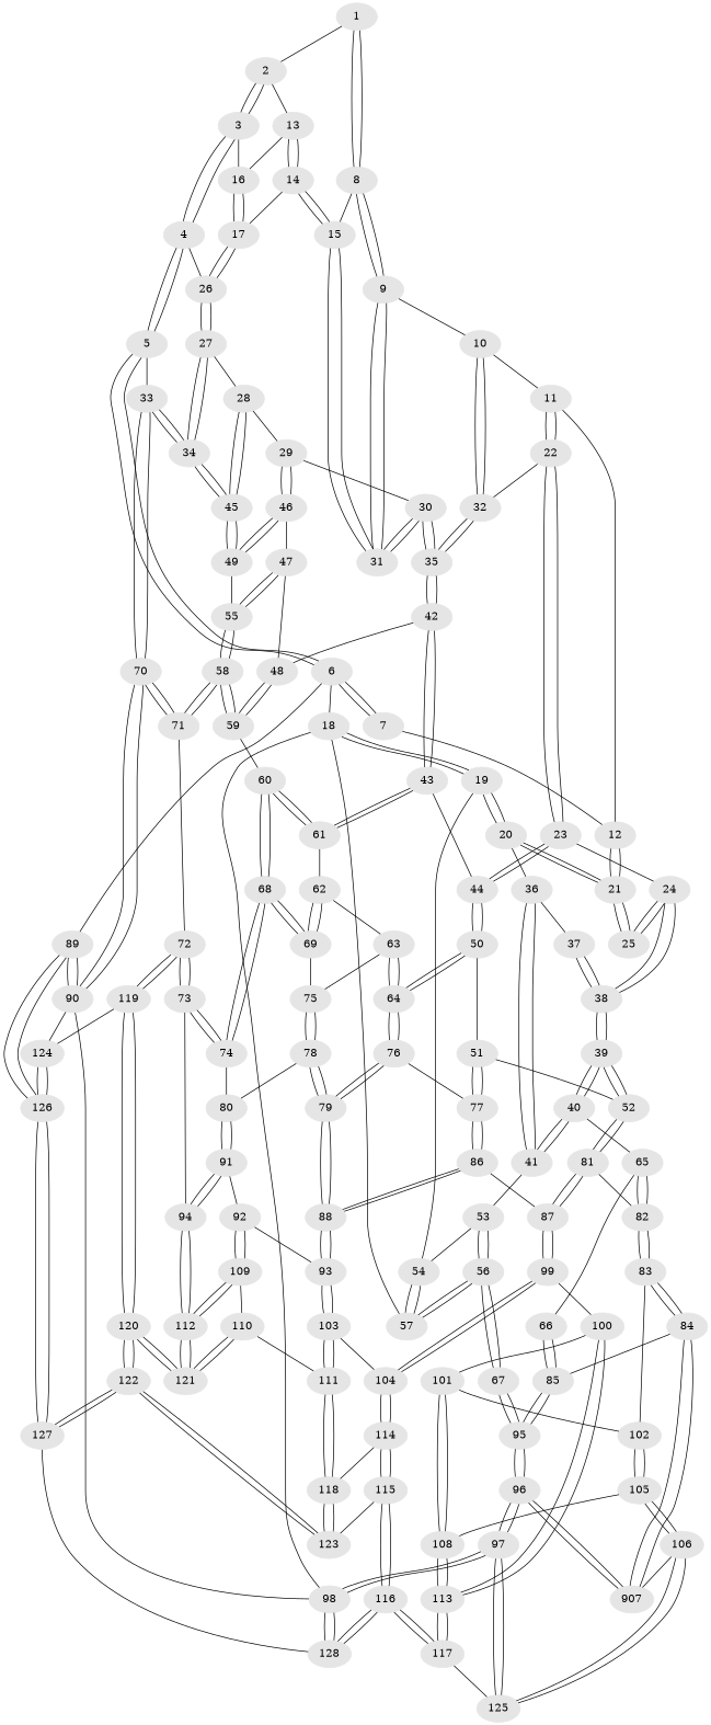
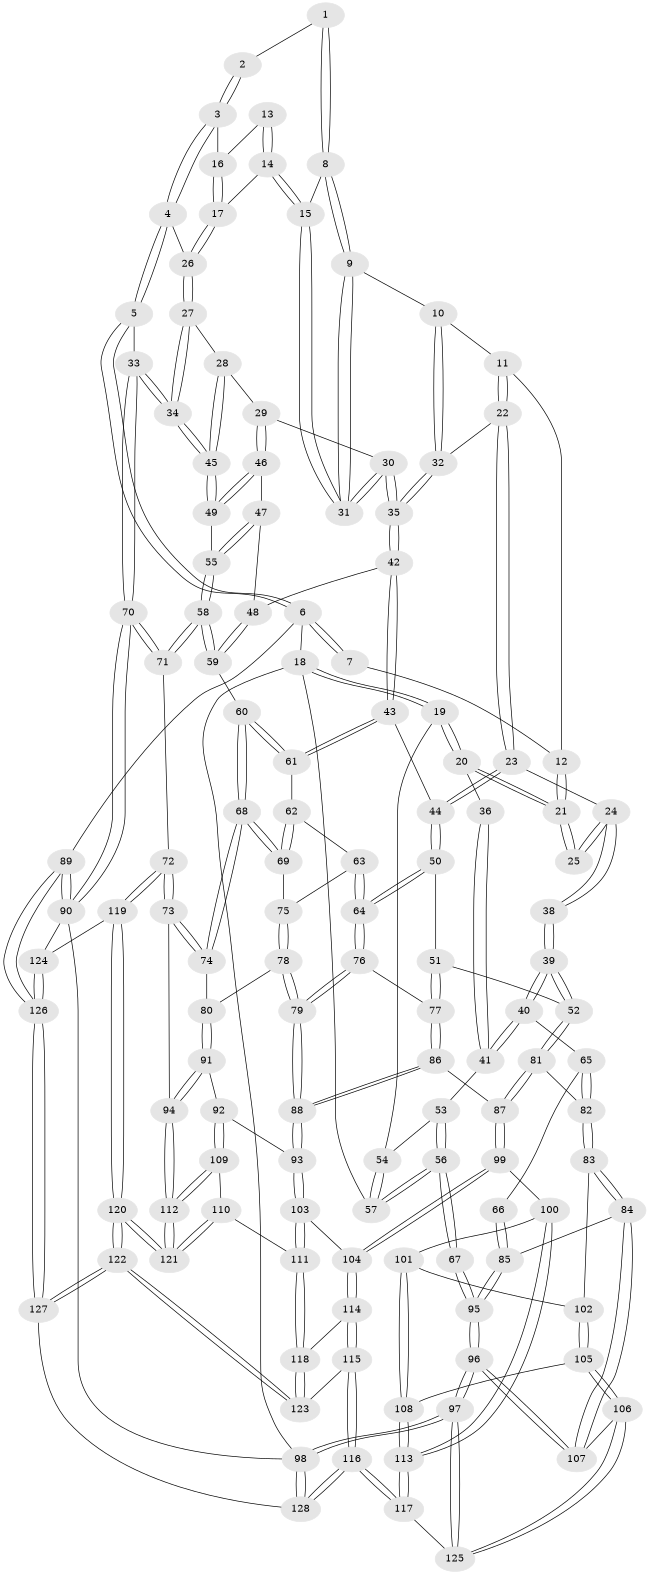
  graph {
    node [color=gray90 style=filled]
    1
    2
    8
    3
    13
    9
    15
    4
    16
    14
    5
    26
    17
    6
    33
    27
    7
    18
    89
    34
    70
    12
    19
    57
    98
    90
    126
    21
    10
    31
    11
    32
    22
    35
    23
    25
    20
    54
    128
    36
-   37
    41
    24
    44
    38
    50
    39
    28
    29
    45
    30
    46
    49
    47
    42
    71
    43
    48
    53
    40
    52
    65
    81
    66
    82
    56
    61
    59
    62
    51
    64
    55
    58
    60
    77
    76
    86
    87
    67
    95
    72
    68
    69
    74
    63
    75
    78
    79
    85
    83
    96
    80
    124
    73
    119
    94
    120
    112
    91
    88
    93
    92
    99
    84
    102
-   107 [label=907]
+   107
    105
    100
    104
    103
    127
    109
    110
    111
    121
    97
    125
    101
    113
    114
    108
    117
    106
    118
    115
    123
    116
    122
    1 -- 2
    1 -- 8
    1 -- 8
    2 -- 3
    2 -- 3
-   2 -- 13
    8 -- 9
    8 -- 9
    8 -- 15
    3 -- 4
    3 -- 4
    3 -- 16
    13 -- 16
    13 -- 14
    13 -- 14
    9 -- 10
    9 -- 31
    9 -- 31
    15 -- 31
    15 -- 31
    4 -- 5
    4 -- 5
    4 -- 26
    16 -- 17
    16 -- 17
    14 -- 15
    14 -- 15
    14 -- 17
    5 -- 6
    5 -- 6
    5 -- 33
    26 -- 27
    26 -- 27
    17 -- 26
    17 -- 26
    6 -- 7
    6 -- 7
    6 -- 18
    6 -- 89
    33 -- 34
    33 -- 34
    33 -- 70
    33 -- 70
    27 -- 34
    27 -- 34
    27 -- 28
    7 -- 12
    18 -- 19
    18 -- 19
    18 -- 57
    18 -- 98
    89 -- 90
    89 -- 90
    89 -- 126
    89 -- 126
    34 -- 45
    34 -- 45
    70 -- 90
    70 -- 90
    70 -- 71
    70 -- 71
    12 -- 21
    12 -- 21
    19 -- 20
    19 -- 20
    19 -- 54
    98 -- 128
    98 -- 128
    90 -- 98
    90 -- 124
    126 -- 127
    126 -- 127
    21 -- 25
    21 -- 25
    10 -- 11
    10 -- 32
    10 -- 32
    11 -- 12
    11 -- 22
    11 -- 22
    32 -- 35
    32 -- 35
    22 -- 32
    22 -- 23
    22 -- 23
    35 -- 42
    35 -- 42
    23 -- 24
    23 -- 44
    23 -- 44
    20 -- 21
    20 -- 21
    20 -- 36
    54 -- 57
    54 -- 57
-   36 -- 37
    36 -- 41
    36 -- 41
-   37 -- 38
-   37 -- 38
    41 -- 53
    24 -- 25
    24 -- 25
    24 -- 38
    24 -- 38
    44 -- 50
    44 -- 50
    38 -- 39
    38 -- 39
    50 -- 51
    50 -- 64
    50 -- 64
    39 -- 40
    39 -- 40
    39 -- 52
    39 -- 52
    28 -- 29
    28 -- 45
    28 -- 45
    29 -- 30
    29 -- 46
    29 -- 46
    45 -- 49
    45 -- 49
    30 -- 31
    30 -- 31
    30 -- 35
    30 -- 35
    46 -- 49
    46 -- 49
    46 -- 47
    49 -- 55
    47 -- 48
    47 -- 55
    47 -- 55
    42 -- 43
    42 -- 43
    42 -- 48
    71 -- 72
    43 -- 44
    43 -- 61
    43 -- 61
    48 -- 59
    48 -- 59
    53 -- 54
    53 -- 56
    53 -- 56
    40 -- 41
    40 -- 41
    40 -- 65
    52 -- 81
    52 -- 81
    65 -- 66
    65 -- 82
    65 -- 82
    81 -- 82
    81 -- 87
    81 -- 87
    66 -- 85
    66 -- 85
    82 -- 83
    82 -- 83
    56 -- 57
    56 -- 57
    56 -- 67
    56 -- 67
    61 -- 62
    59 -- 60
    62 -- 69
    62 -- 69
    62 -- 63
    51 -- 52
    51 -- 77
    51 -- 77
    64 -- 76
    64 -- 76
    55 -- 58
    55 -- 58
    58 -- 71
    58 -- 71
    58 -- 59
    58 -- 59
    60 -- 61
    60 -- 61
    60 -- 68
    60 -- 68
    77 -- 86
    77 -- 86
    76 -- 77
    76 -- 79
    76 -- 79
    86 -- 87
    86 -- 88
    86 -- 88
    87 -- 99
    87 -- 99
    67 -- 95
    67 -- 95
    95 -- 96
    95 -- 96
    72 -- 73
    72 -- 73
    72 -- 119
    72 -- 119
    68 -- 69
    68 -- 69
    68 -- 74
    68 -- 74
    69 -- 75
    74 -- 80
    63 -- 64
    63 -- 64
    63 -- 75
    75 -- 78
    75 -- 78
    78 -- 79
    78 -- 79
    78 -- 80
    79 -- 88
    79 -- 88
    85 -- 95
    85 -- 95
    83 -- 84
    83 -- 84
    83 -- 102
    96 -- 107
    96 -- 107
    96 -- 97
    96 -- 97
    80 -- 91
    80 -- 91
    124 -- 126
    124 -- 126
    73 -- 74
    73 -- 74
    73 -- 94
    119 -- 124
    119 -- 120
    119 -- 120
    94 -- 112
    94 -- 112
    120 -- 121
    120 -- 121
    120 -- 122
    120 -- 122
    112 -- 121
    112 -- 121
    91 -- 94
    91 -- 94
    91 -- 92
    88 -- 93
    88 -- 93
    93 -- 103
    93 -- 103
    92 -- 93
    92 -- 109
    92 -- 109
    99 -- 100
    99 -- 104
    99 -- 104
    84 -- 85
    84 -- 107
    84 -- 107
    102 -- 105
    102 -- 105
    105 -- 108
    105 -- 106
    105 -- 106
    100 -- 101
    100 -- 113
    100 -- 113
    104 -- 114
    104 -- 114
    103 -- 104
    103 -- 111
    103 -- 111
    127 -- 128
    109 -- 112
    109 -- 112
    109 -- 110
    110 -- 111
    110 -- 121
    110 -- 121
    111 -- 118
    111 -- 118
    97 -- 98
    97 -- 98
    97 -- 125
    97 -- 125
    101 -- 102
    101 -- 108
    101 -- 108
    113 -- 117
    113 -- 117
    114 -- 118
    114 -- 115
    114 -- 115
    108 -- 113
    108 -- 113
    117 -- 125
    106 -- 107
    106 -- 125
    106 -- 125
    118 -- 123
    118 -- 123
    115 -- 123
    115 -- 116
    115 -- 116
    116 -- 128
    116 -- 128
    116 -- 117
    116 -- 117
    122 -- 127
    122 -- 127
    122 -- 123
    122 -- 123
  }
